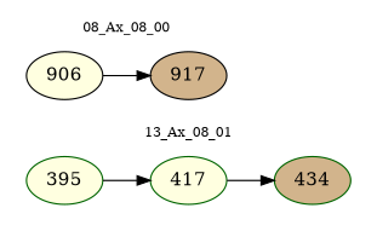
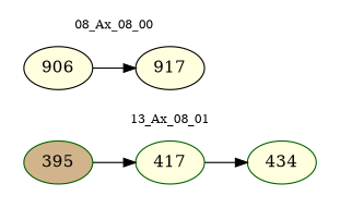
  digraph {
    rankdir=LR
    node [color=darkgreen fillcolor=lightyellow style=filled]
    edge [color=black]
    n1 [label=417]
-   n2 [fillcolor=tan label=434]
-   n3 [label=395]
+   n2 [label=434]
+   n3 [fillcolor=tan label=395]
    n4 [color=black label=906]
-   n5 [color=black fillcolor=tan label=917]
+   n5 [color=black label=917]
    subgraph cluster_1 {
      color=white
      fontsize=10
      label="13_Ax_08_01"
      n1
      n2
      n3
    }
    subgraph cluster_2 {
      color=white
      fontsize=10
      label="08_Ax_08_00"
      n4
      n5
    }
    n1 -> n2
    n3 -> n1
    n4 -> n5
  }
